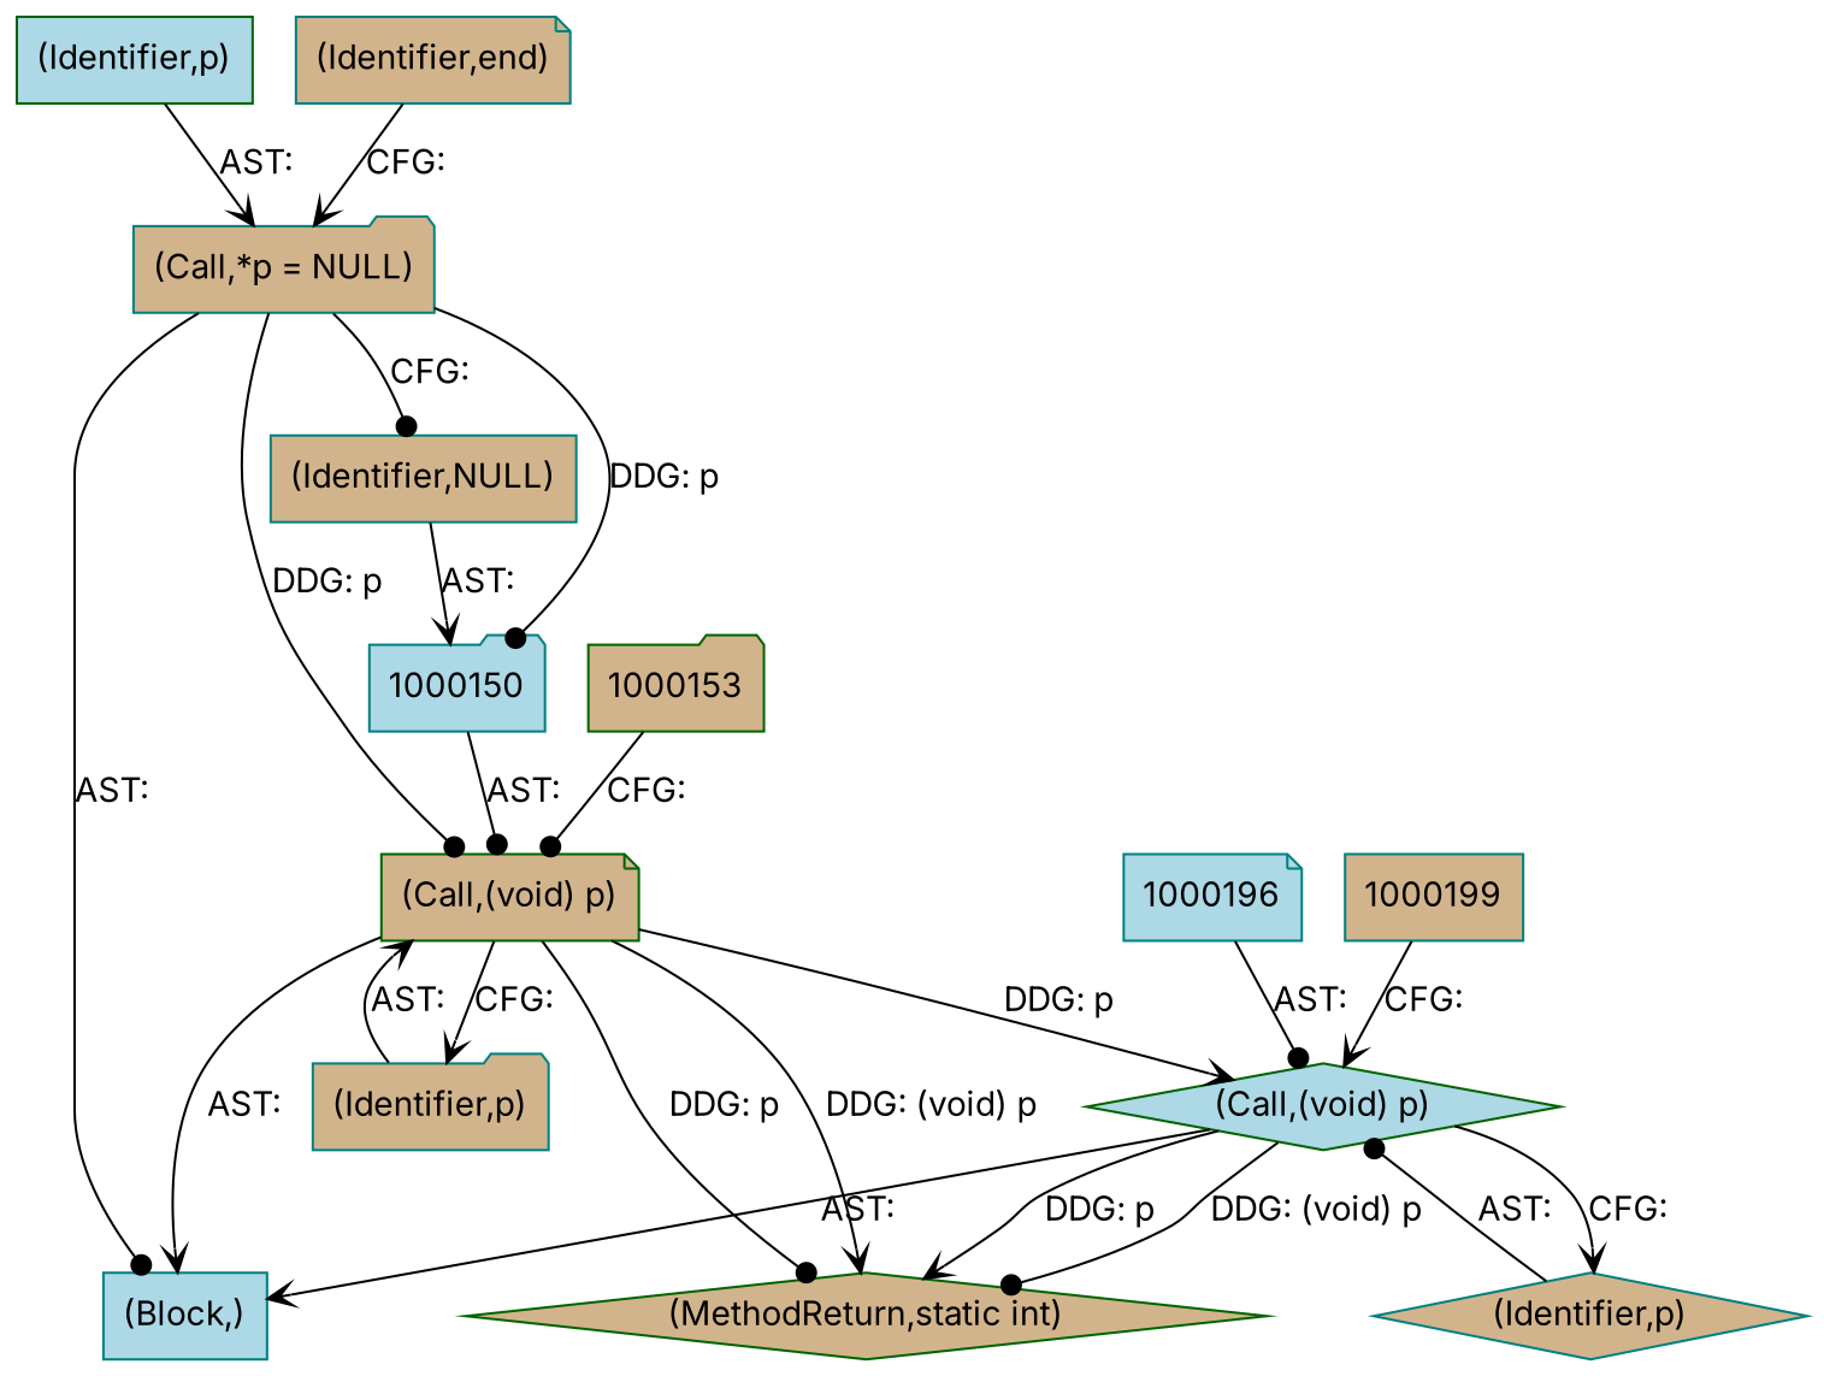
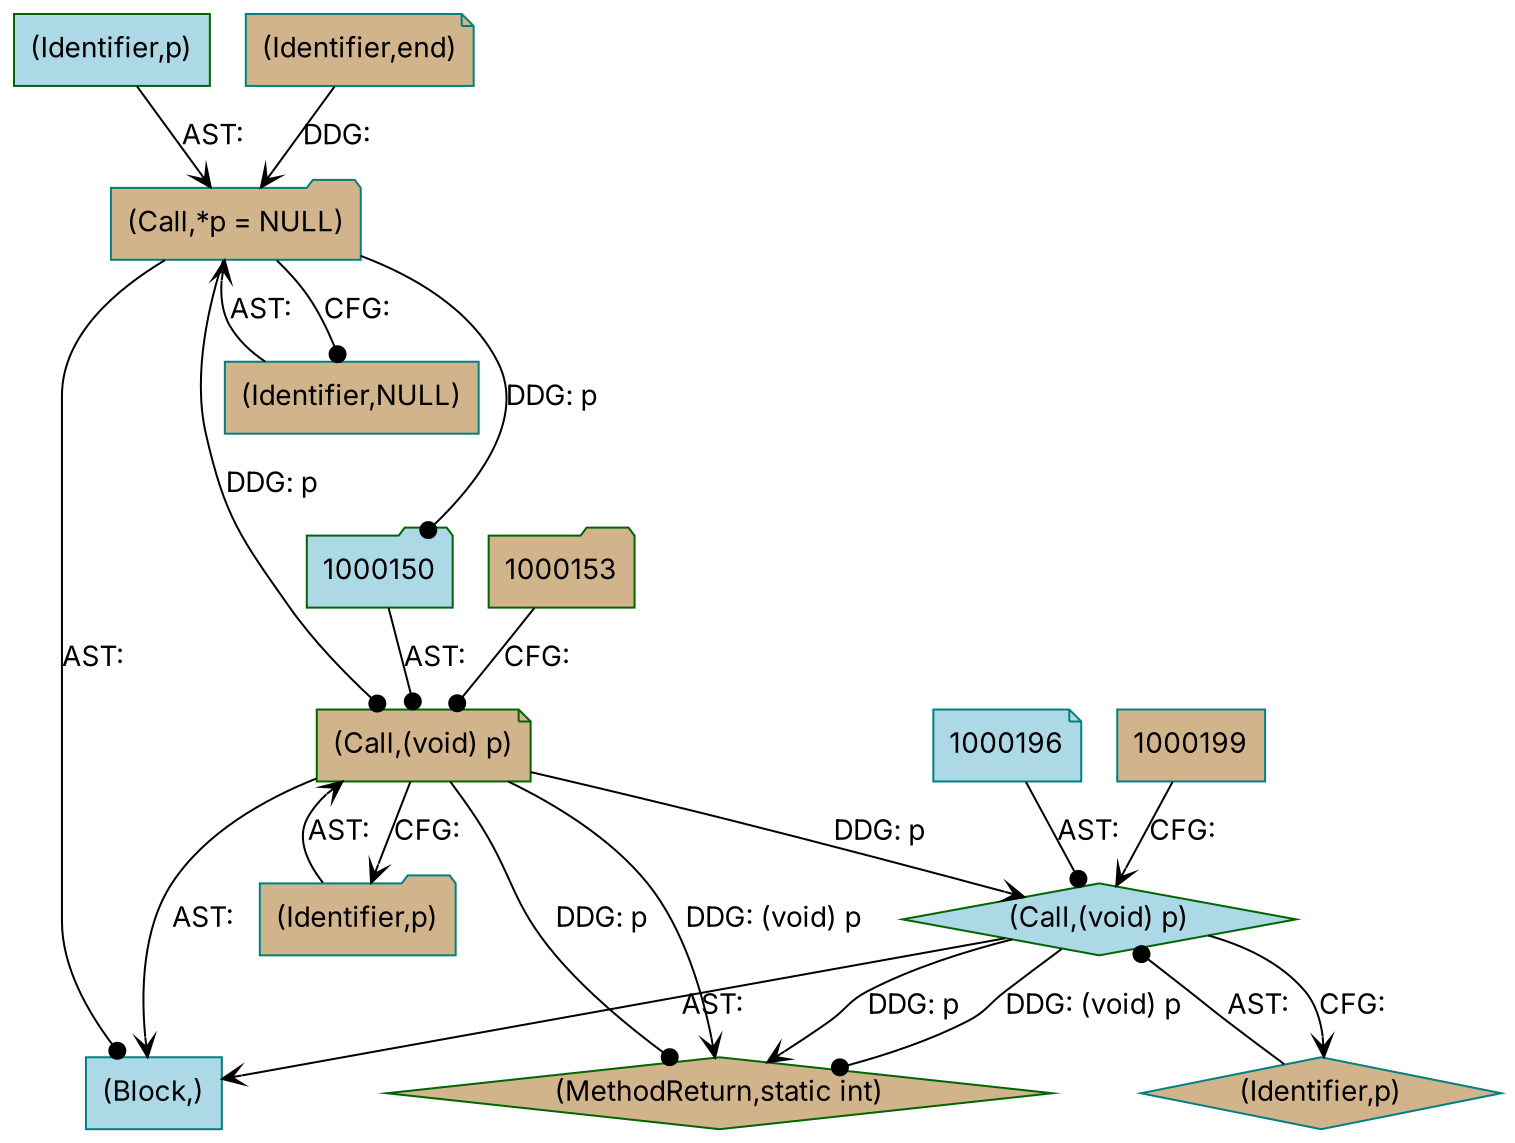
  digraph {
    fontname=Inter
    node [color=teal fillcolor=tan fontname=Inter shape=folder style=filled]
    edge [arrowhead=vee fontname=Inter]
    n1 [label="(Call,*p = NULL)"]
    n2 [color=darkgreen label="(Call,(void) p)" shape=note]
    n3 [label="(Identifier,NULL)" shape=box]
    n4 [fillcolor=lightblue label="(Block,)" shape=box]
-   1000150 [fillcolor=lightblue]
+   1000150 [color=darkgreen fillcolor=lightblue]
    n6 [color=darkgreen label="(MethodReturn,static int)" shape=diamond]
    n7 [color=darkgreen fillcolor=lightblue label="(Call,(void) p)" shape=diamond]
    n8 [label="(Identifier,p)"]
    n9 [label="(Identifier,p)" shape=diamond]
    n10 [color=darkgreen fillcolor=lightblue label="(Identifier,p)" shape=box]
    n11 [label="(Identifier,end)" shape=note]
    1000153 [color=darkgreen]
    1000196 [fillcolor=lightblue shape=note]
    1000199 [shape=box]
    n1 -> n2 [arrowhead=dot label="DDG: p"]
    n1 -> n3 [arrowhead=dot label="CFG: "]
    n1 -> n4 [arrowhead=dot label="AST: "]
    n1 -> 1000150 [arrowhead=dot label="DDG: p"]
    n2 -> n4 [label="AST: "]
    n2 -> n6 [arrowhead=dot label="DDG: p"]
    n2 -> n6 [label="DDG: (void) p"]
    n2 -> n7 [label="DDG: p"]
    n2 -> n8 [label="CFG: "]
-   n3 -> 1000150 [label="AST: "]
+   n3 -> n1 [label="AST: "]
    1000150 -> n2 [arrowhead=dot label="AST: "]
    n7 -> n4 [label="AST: "]
    n7 -> n6 [arrowhead=dot label="DDG: (void) p"]
    n7 -> n6 [label="DDG: p"]
    n7 -> n9 [label="CFG: "]
    n8 -> n2 [label="AST: "]
    n9 -> n7 [arrowhead=dot label="AST: "]
    n10 -> n1 [label="AST: "]
-   n11 -> n1 [label="CFG: "]
+   n11 -> n1 [label="DDG: "]
    1000153 -> n2 [arrowhead=dot label="CFG: "]
    1000196 -> n7 [arrowhead=dot label="AST: "]
    1000199 -> n7 [label="CFG: "]
  }
